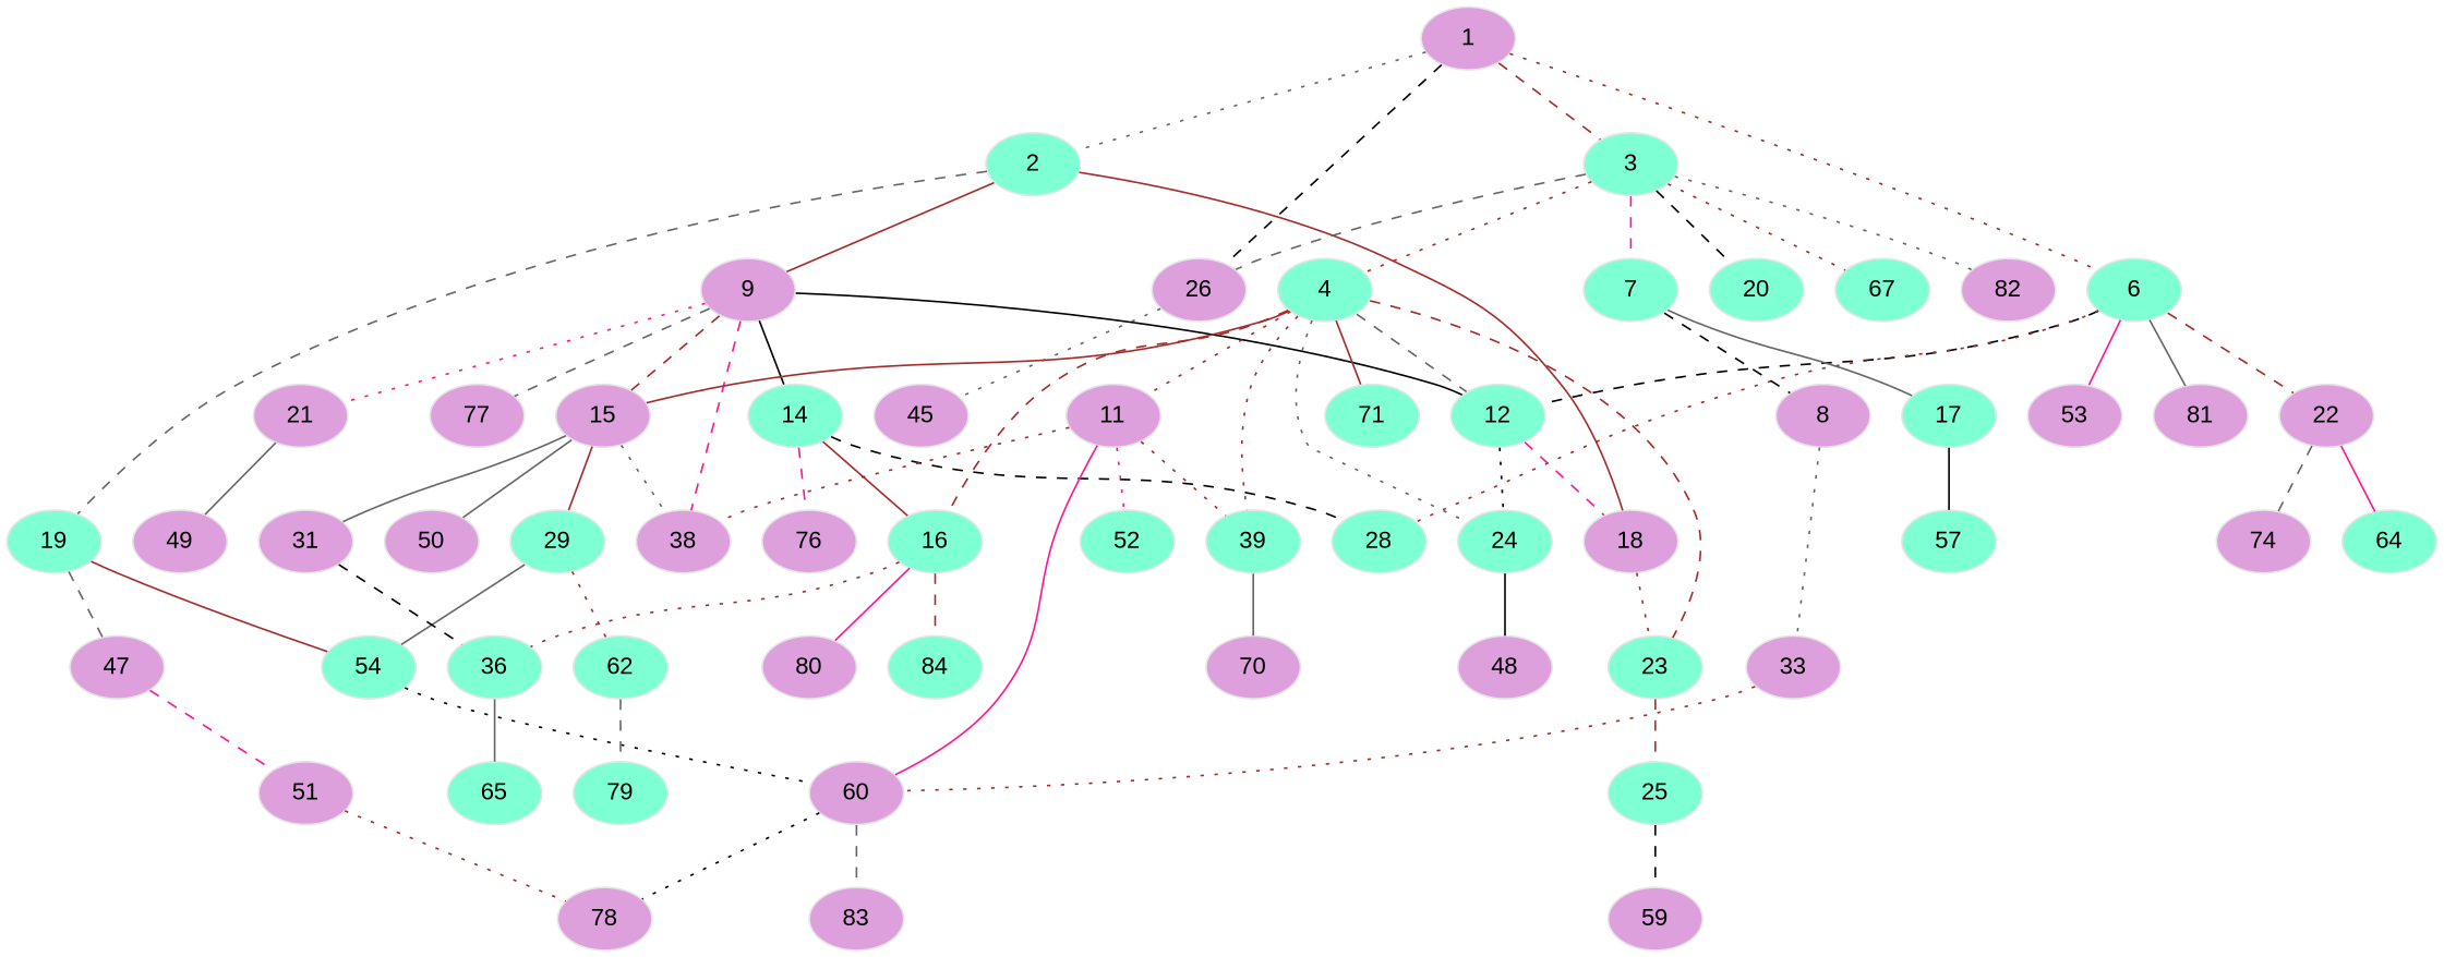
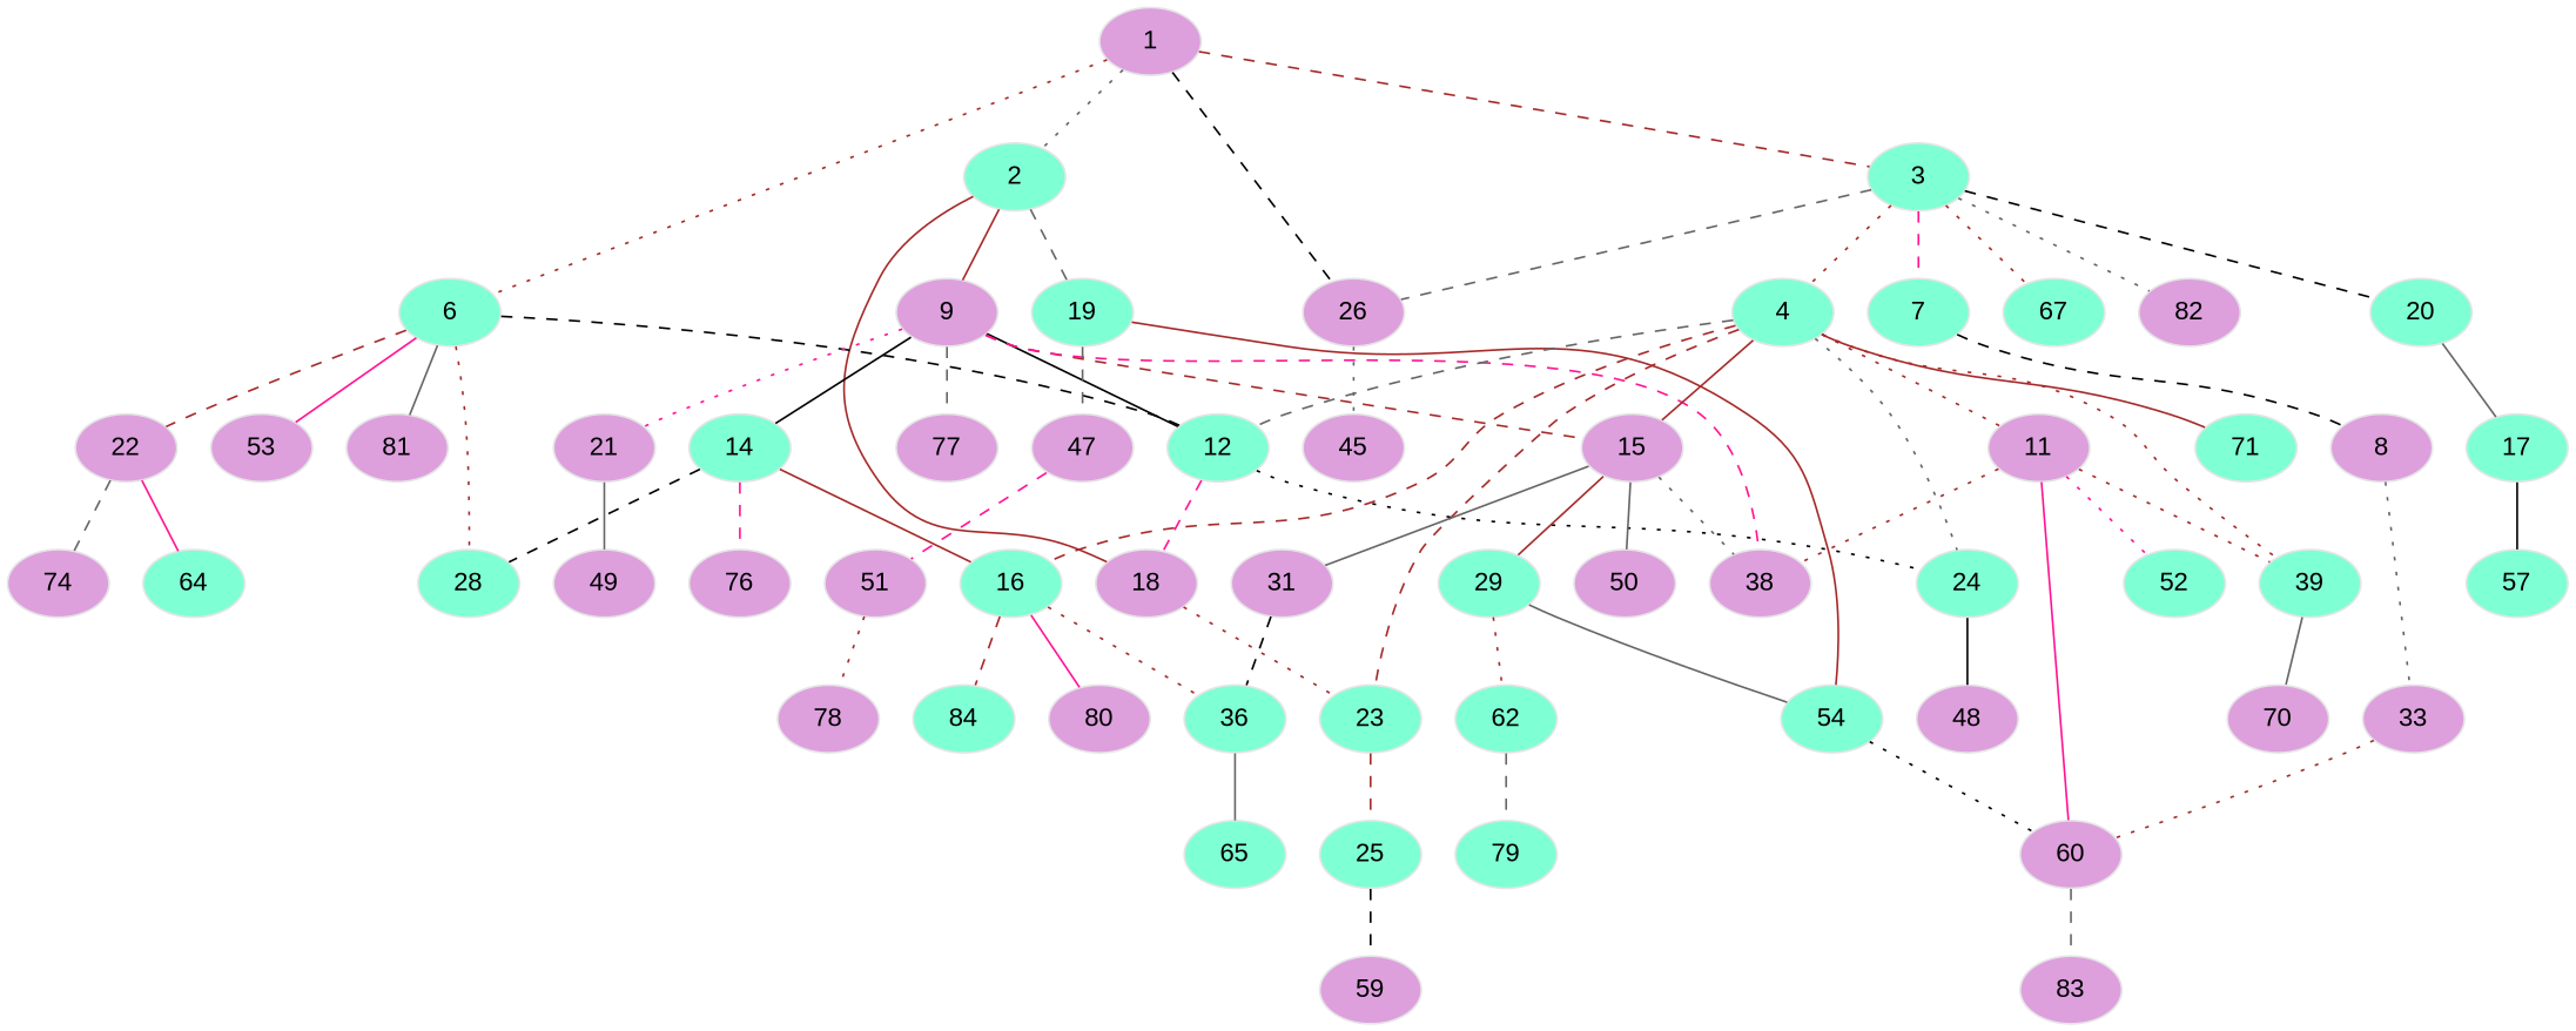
  graph {
    fontname="Liberation Sans"
    node [color=gray90 fillcolor=plum fontname="Liberation Sans" style=filled]
    edge [color=brown fontname="Liberation Sans" style=dashed]
    1 [super="+10"]
    2 [fillcolor=aquamarine]
    3 [fillcolor=aquamarine super="+27"]
    6 [fillcolor=aquamarine super="+69"]
    26 [super="+61"]
    9 [super="+40"]
    18 [super="+46"]
    19 [fillcolor=aquamarine super="+32"]
    4 [fillcolor=aquamarine super="+5"]
    7 [fillcolor=aquamarine super="+34"]
    20 [fillcolor=aquamarine]
    67 [fillcolor=aquamarine]
    82
    12 [fillcolor=aquamarine super="+55"]
    22 [super="+56"]
    28 [fillcolor=aquamarine]
    53
    81
    45
    15 [super="+37"]
    14 [fillcolor=aquamarine super="+43"]
    21
    38
    77
    23 [fillcolor=aquamarine]
    47 [super="+73"]
    54 [fillcolor=aquamarine super="+66"]
    11 [super="+44"]
    16 [fillcolor=aquamarine super="+35"]
    24 [fillcolor=aquamarine super="+42"]
    39 [fillcolor=aquamarine]
    71 [fillcolor=aquamarine]
    8 [super="+13"]
    17 [fillcolor=aquamarine super="+75"]
    52 [fillcolor=aquamarine]
    60 [super="+68"]
    29 [fillcolor=aquamarine]
    31
    50
    36 [fillcolor=aquamarine super="+41"]
    80
    84 [fillcolor=aquamarine]
    25 [fillcolor=aquamarine super="+30"]
    48 [super="+58"]
    70
    64 [fillcolor=aquamarine]
    74
    33 [super="+72"]
    57 [fillcolor=aquamarine]
    76
    49
    78
    83 [super="+85"]
    62 [fillcolor=aquamarine]
    65 [fillcolor=aquamarine]
    79 [fillcolor=aquamarine]
    51
    59 [super="+63"]
    1 -- 2 [color=gray40 style=dotted]
    1 -- 3
    1 -- 6 [style=dotted]
    1 -- 26 [color=black]
    2 -- 9 [style=solid]
    2 -- 18 [style=solid]
    2 -- 19 [color=gray40]
    3 -- 26 [color=gray40]
    3 -- 4 [style=dotted]
    3 -- 7 [color=deeppink]
    3 -- 20 [color=black]
    3 -- 67 [style=dotted]
    3 -- 82 [color=gray40 style=dotted]
    6 -- 12 [color=black]
    6 -- 22
    6 -- 28 [style=dotted]
    6 -- 53 [color=deeppink style=solid]
    6 -- 81 [color=gray40 style=solid]
    26 -- 45 [color=gray40 style=dotted]
    9 -- 12 [color=black style=solid]
    9 -- 15
    9 -- 14 [color=black style=solid weight=2]
    9 -- 21 [color=deeppink style=dotted]
    9 -- 38 [color=deeppink]
    9 -- 77 [color=gray40]
    18 -- 23 [style=dotted]
    19 -- 47 [color=gray40]
    19 -- 54 [style=solid]
    4 -- 12 [color=gray40]
    4 -- 15 [style=solid]
    4 -- 23
    4 -- 11 [style=dotted]
    4 -- 16
    4 -- 24 [color=gray40 style=dotted]
    4 -- 39 [style=dotted]
    4 -- 71 [style=solid]
    7 -- 8 [color=black]
-   7 -- 17 [color=gray40 style=solid]
+   20 -- 17 [color=gray40 style=solid]
    12 -- 18 [color=deeppink]
    12 -- 24 [color=black style=dotted]
    22 -- 64 [color=deeppink style=solid]
    22 -- 74 [color=gray40]
    15 -- 38 [color=gray40 style=dotted]
    15 -- 29 [style=solid]
    15 -- 31 [color=gray40 style=solid]
    15 -- 50 [color=gray40 style=solid]
    14 -- 28 [color=black]
    14 -- 16 [style=solid]
    14 -- 76 [color=deeppink]
    21 -- 49 [color=gray40 style=solid]
    23 -- 25
    47 -- 51 [color=deeppink]
    54 -- 60 [color=black style=dotted]
    11 -- 38 [style=dotted]
    11 -- 39 [style=dotted]
    11 -- 52 [color=deeppink style=dotted]
    11 -- 60 [color=deeppink style=solid]
    16 -- 36 [style=dotted]
    16 -- 80 [color=deeppink style=solid]
    16 -- 84
    24 -- 48 [color=black style=solid]
    39 -- 70 [color=gray40 style=solid]
    8 -- 33 [color=gray40 style=dotted]
    17 -- 57 [color=black style=solid]
-   60 -- 78 [color=black style=dotted]
    60 -- 83 [color=gray40]
    29 -- 54 [color=gray40 style=solid]
    29 -- 62 [style=dotted]
    31 -- 36 [color=black]
    36 -- 65 [color=gray40 style=solid]
    25 -- 59 [color=black]
    33 -- 60 [style=dotted]
    62 -- 79 [color=gray40]
    51 -- 78 [style=dotted]
  }
